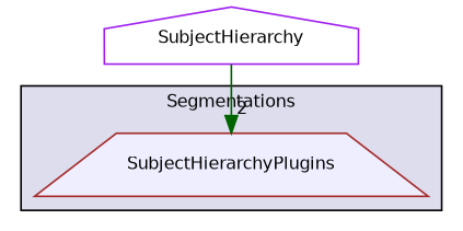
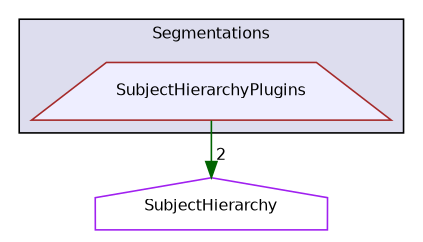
  digraph {
    compound=true
    node [fontname=Helvetica fontsize=10]
    n1 [fillcolor="#eeeeff" label=SubjectHierarchyPlugins pencolor=black shape=trapezium style=filled color=brown]
    n2 [color=purple label=SubjectHierarchy shape=house]
    subgraph cluster_1 {
      bgcolor="#ddddee"
      fontname=Helvetica
      fontsize=10
      label=Segmentations
      pencolor=black
      n1
    }
-   n2 -> n1 [headlabel=2 labeldistance=1.5 labelfontname=Helvetica labelfontsize=10 color=darkgreen]
+   n1 -> n2 [headlabel=2 labeldistance=1.5 labelfontname=Helvetica labelfontsize=10 color=darkgreen]
  }
